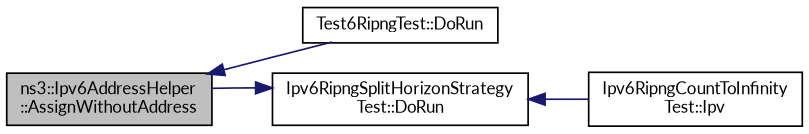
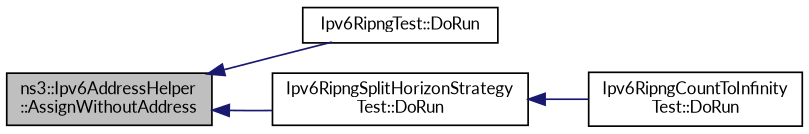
  digraph {
    fontname=Lato
    rankdir=LR
    node [color=black fillcolor=white fontname=Lato fontsize=10 shape=record style=filled]
    edge [color=midnightblue dir=back fontname=Lato fontsize=10 labelfontname=Helvetica labelfontsize=10 style=solid]
    n1 [fillcolor=grey75 fontcolor=black height=0.2 label="ns3::Ipv6AddressHelper\l::AssignWithoutAddress" width=0.4]
-   n2 [height=0.2 label="Test6RipngTest::DoRun" width=0.4]
+   n2 [height=0.2 label="Ipv6RipngTest::DoRun" width=0.4]
    n3 [height=0.2 label="Ipv6RipngSplitHorizonStrategy\lTest::DoRun" width=0.4]
-   n4 [height=0.2 label="Ipv6RipngCountToInfinity\lTest::Ipv" width=0.4]
+   n4 [height=0.2 label="Ipv6RipngCountToInfinity\lTest::DoRun" width=0.4]
    n1 -> n2
-   n3 -> n1
+   n1 -> n3
    n3 -> n4
  }
